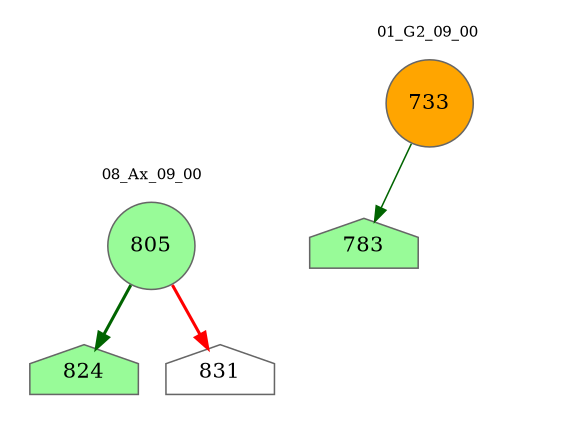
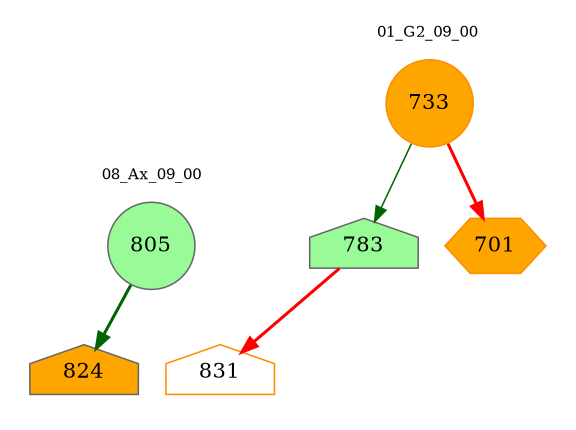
  digraph {
    node [color=gray40 fillcolor=palegreen shape=house style=filled]
    edge [color=darkgreen style=bold]
    n1 [label=805 shape=circle]
-   n2 [label=824]
-   n3 [fillcolor=white label=831]
-   n4 [fillcolor=orange label=733 shape=circle]
+   n2 [fillcolor=orange label=824]
+   n3 [color=darkorange fillcolor=white label=831]
+   n4 [color=darkorange fillcolor=orange label=733 shape=circle]
    n5 [label=783]
+   n6 [color=darkorange fillcolor=orange label=701 shape=hexagon]
    subgraph cluster_1 {
      color=white
      fontsize=10
      label="08_Ax_09_00"
      n1
      n2
      n3
    }
    subgraph cluster_2 {
      color=white
      fontsize=10
      label="01_G2_09_00"
      n4
      n5
+     n6
    }
    n1 -> n2
-   n1 -> n3 [color=red]
+   n5 -> n3 [color=red]
    n4 -> n5 [style=solid]
+   n4 -> n6 [color=red]
  }
